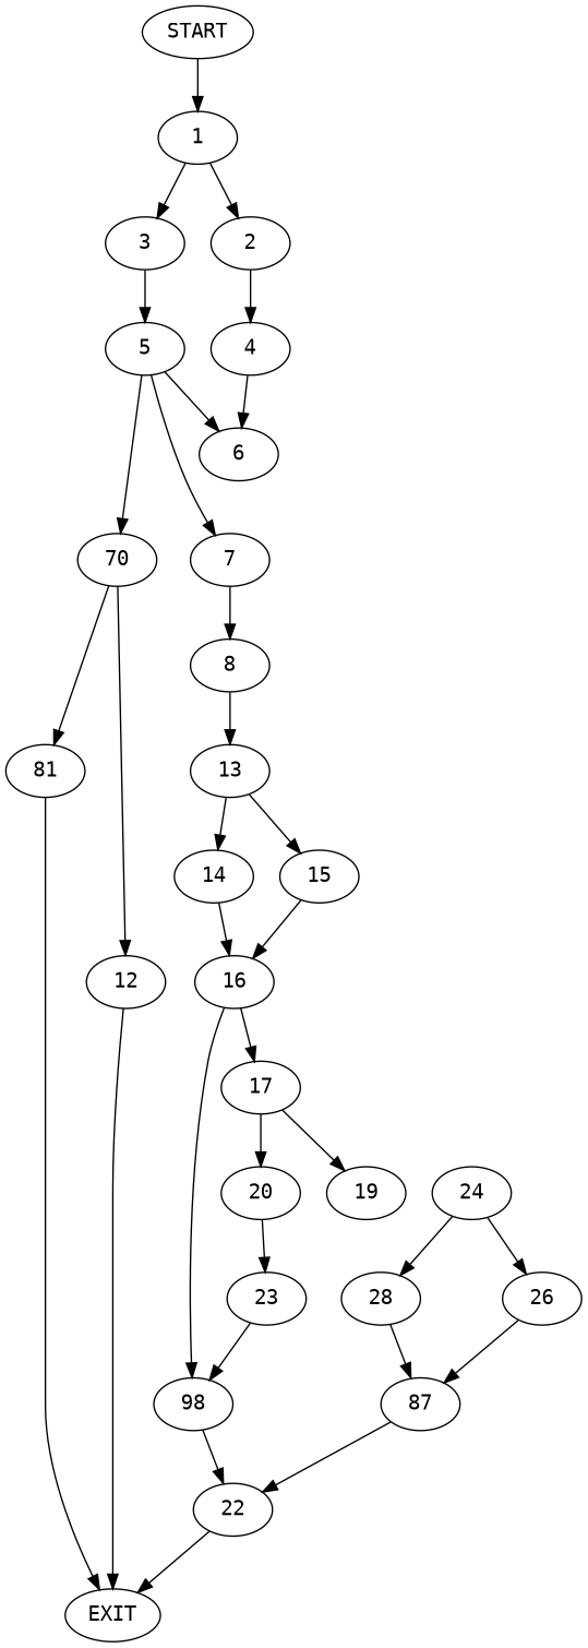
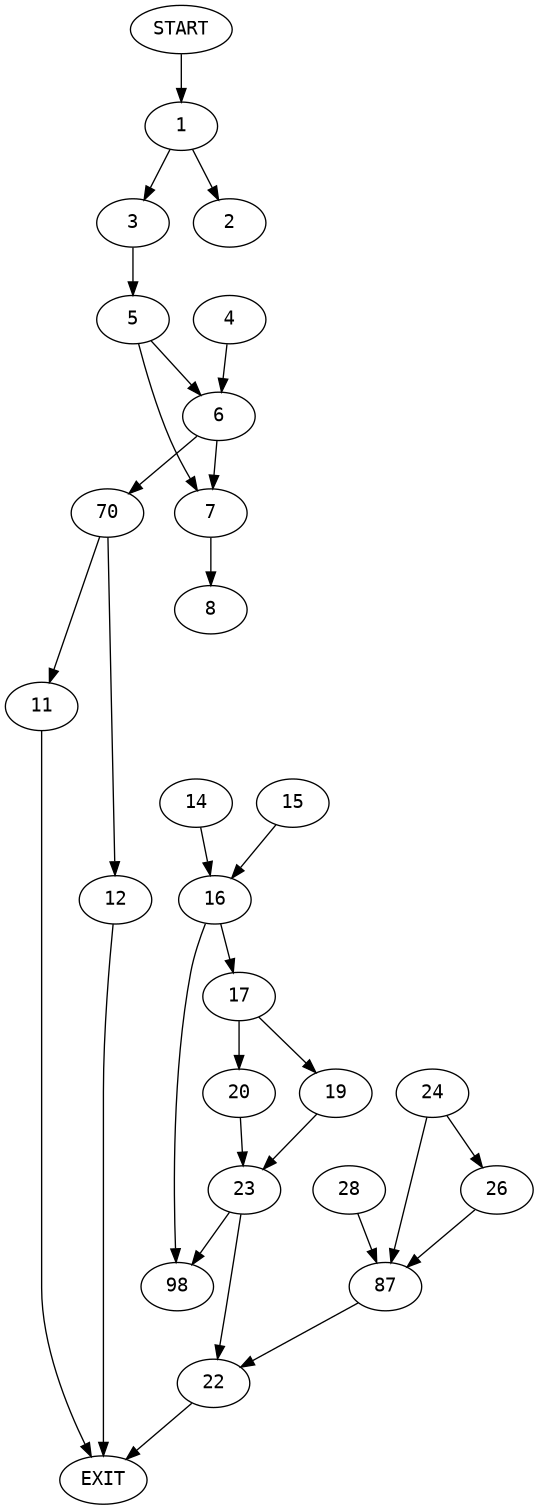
  digraph {
    fontname="DejaVu Sans Mono"
    node [fontname="DejaVu Sans Mono"]
    edge [fontname="DejaVu Sans Mono"]
    n1 [label=START]
    1
    2
    3
    n5 [label=EXIT]
    4
    5
    6
    7
    n10 [label=70]
    8
-   11 [label=81]
+   11
    12
-   13
    14
    15
    16
    17
    n19 [label=98]
    19
    20
    22
    23
    n24 [label=28]
    24
    26
    n27 [label=87]
    n1 -> 1
    1 -> 2
    1 -> 3
-   2 -> 4
    3 -> 5
    4 -> 6
    5 -> 6
    5 -> 7
-   5 -> n10
+   6 -> 7
+   6 -> n10
    7 -> 8
    n10 -> 11
    n10 -> 12
-   8 -> 13
    11 -> n5
    12 -> n5
-   13 -> 14
-   13 -> 15
    14 -> 16
    15 -> 16
    16 -> 17
    16 -> n19
    17 -> 19
    17 -> 20
-   n19 -> 22
+   23 -> 22
+   19 -> 23
    20 -> 23
    22 -> n5
    23 -> n19
    n24 -> n27
-   24 -> n24
+   24 -> n27
    24 -> 26
    26 -> n27
    n27 -> 22
  }
